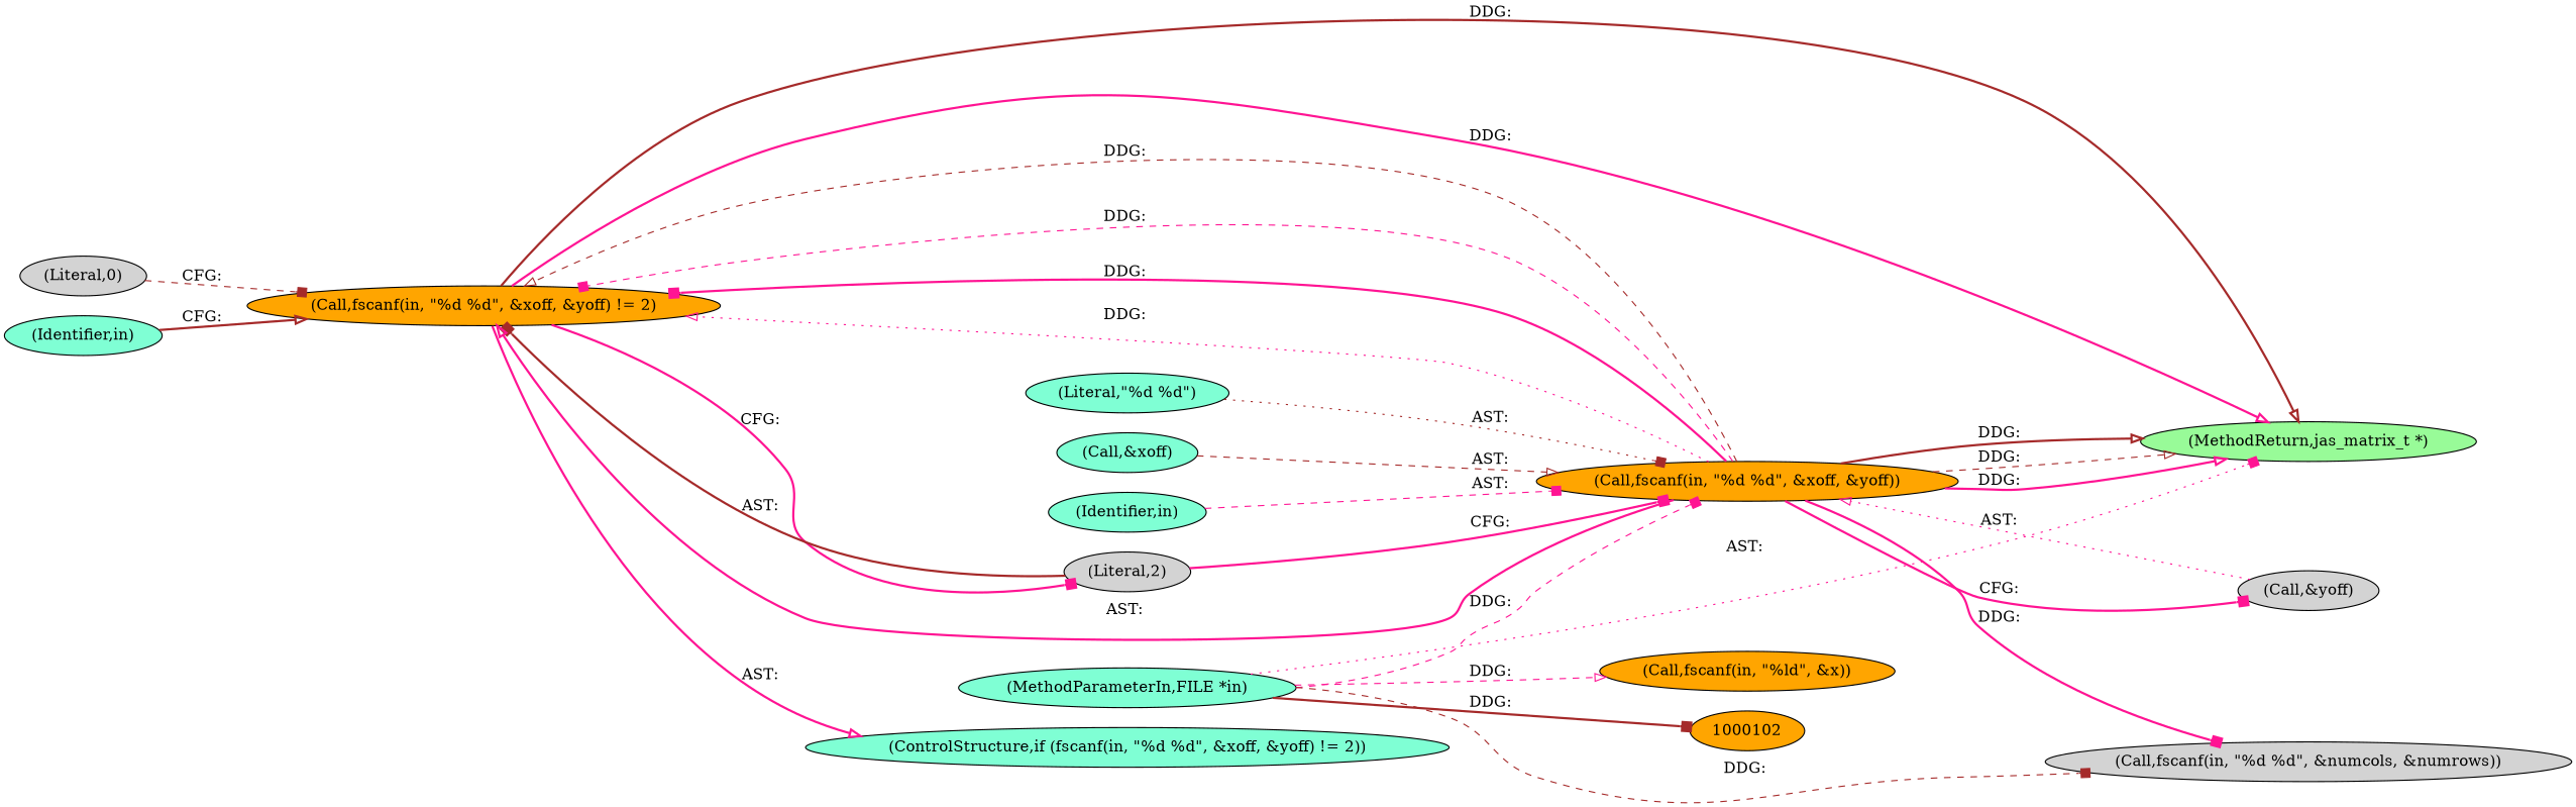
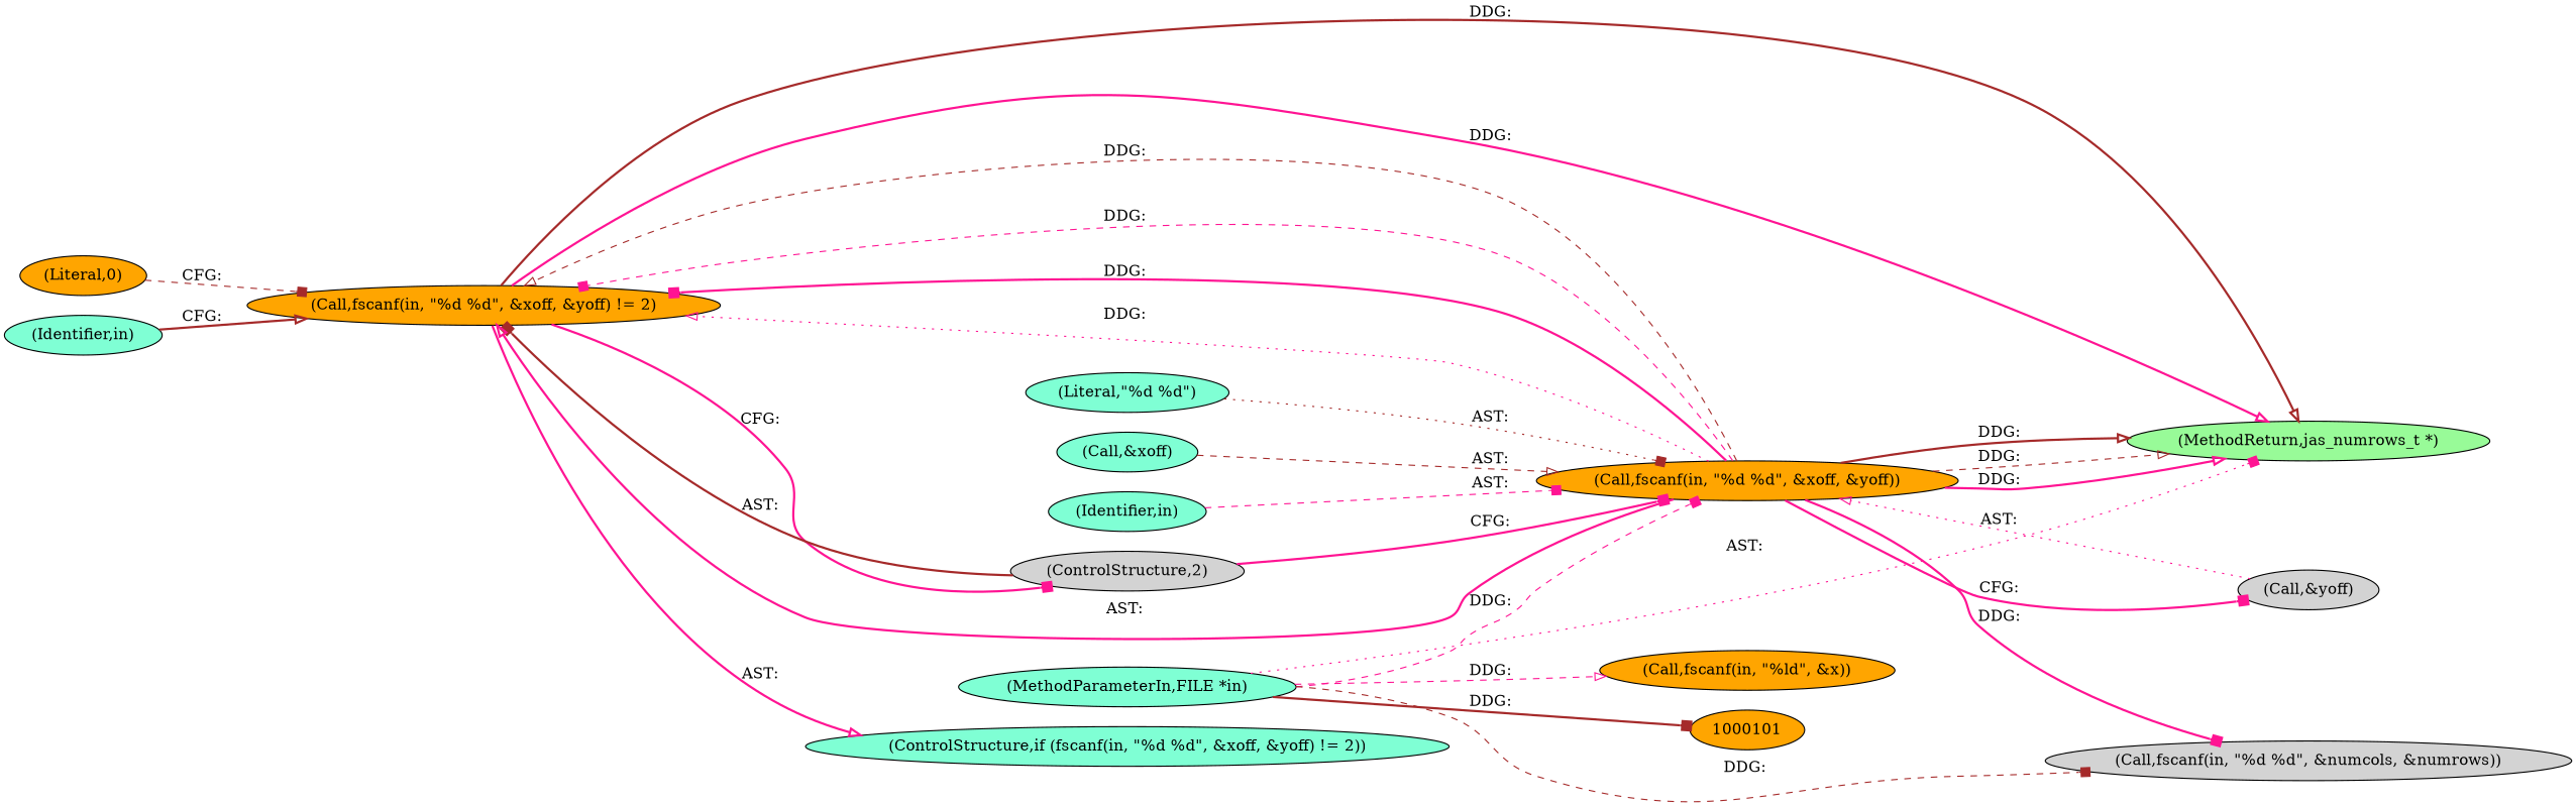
  digraph {
    rankdir=LR
    node [fillcolor=aquamarine style=filled]
    edge [arrowhead=box color=deeppink style=bold]
    n1 [fillcolor=orange label="(Call,fscanf(in, \"%d %d\", &xoff, &yoff) != 2)"]
-   n2 [fillcolor=lightgrey label="(Literal,2)"]
+   n2 [fillcolor=lightgrey label="(ControlStructure,2)"]
    n3 [label="(ControlStructure,if (fscanf(in, \"%d %d\", &xoff, &yoff) != 2))"]
-   n4 [fillcolor=palegreen label="(MethodReturn,jas_matrix_t *)"]
+   n4 [fillcolor=palegreen label="(MethodReturn,jas_numrows_t *)"]
    n5 [fillcolor=orange label="(Call,fscanf(in, \"%d %d\", &xoff, &yoff))"]
    n6 [fillcolor=lightgrey label="(Call,&yoff)"]
    n7 [fillcolor=lightgrey label="(Call,fscanf(in, \"%d %d\", &numcols, &numrows))"]
    n8 [label="(MethodParameterIn,FILE *in)"]
    n9 [fillcolor=orange label="(Call,fscanf(in, \"%ld\", &x))"]
-   1000101 [fillcolor=orange label=1000102]
+   1000101 [fillcolor=orange]
    n11 [label="(Literal,\"%d %d\")"]
    n12 [label="(Call,&xoff)"]
-   n13 [fillcolor=lightgrey label="(Literal,0)"]
+   n13 [fillcolor=orange label="(Literal,0)"]
    n14 [label="(Identifier,in)"]
    n15 [label="(Identifier,in)"]
    n1 -> n2 [label="CFG: "]
    n1 -> n3 [arrowhead=onormal label="AST: "]
    n1 -> n4 [arrowhead=onormal color=brown label="DDG: "]
    n1 -> n4 [arrowhead=onormal label="DDG: "]
    n2 -> n1 [color=brown label="AST: "]
    n2 -> n5 [label="CFG: "]
    n5 -> n1 [arrowhead=onormal label="AST: "]
    n5 -> n1 [arrowhead=onormal color=brown label="DDG: " style=dashed]
    n5 -> n1 [label="DDG: " style=dashed]
    n5 -> n1 [label="DDG: "]
    n5 -> n1 [arrowhead=onormal label="DDG: " style=dotted]
    n5 -> n4 [arrowhead=onormal color=brown label="DDG: "]
    n5 -> n4 [arrowhead=onormal color=brown label="DDG: " style=dashed]
    n5 -> n4 [arrowhead=onormal label="DDG: "]
    n5 -> n6 [label="CFG: "]
    n5 -> n7 [label="DDG: "]
    n6 -> n5 [arrowhead=onormal label="AST: " style=dotted]
    n8 -> n4 [label="AST: " style=dotted]
    n8 -> n5 [label="DDG: " style=dashed]
    n8 -> n7 [color=brown label="DDG: " style=dashed]
    n8 -> n9 [arrowhead=onormal label="DDG: " style=dashed]
    n8 -> 1000101 [color=brown label="DDG: "]
    n11 -> n5 [color=brown label="AST: " style=dotted]
    n12 -> n5 [arrowhead=onormal color=brown label="AST: " style=dashed]
    n13 -> n1 [color=brown label="CFG: " style=dashed]
    n14 -> n5 [label="AST: " style=dashed]
    n15 -> n1 [arrowhead=onormal color=brown label="CFG: "]
  }
